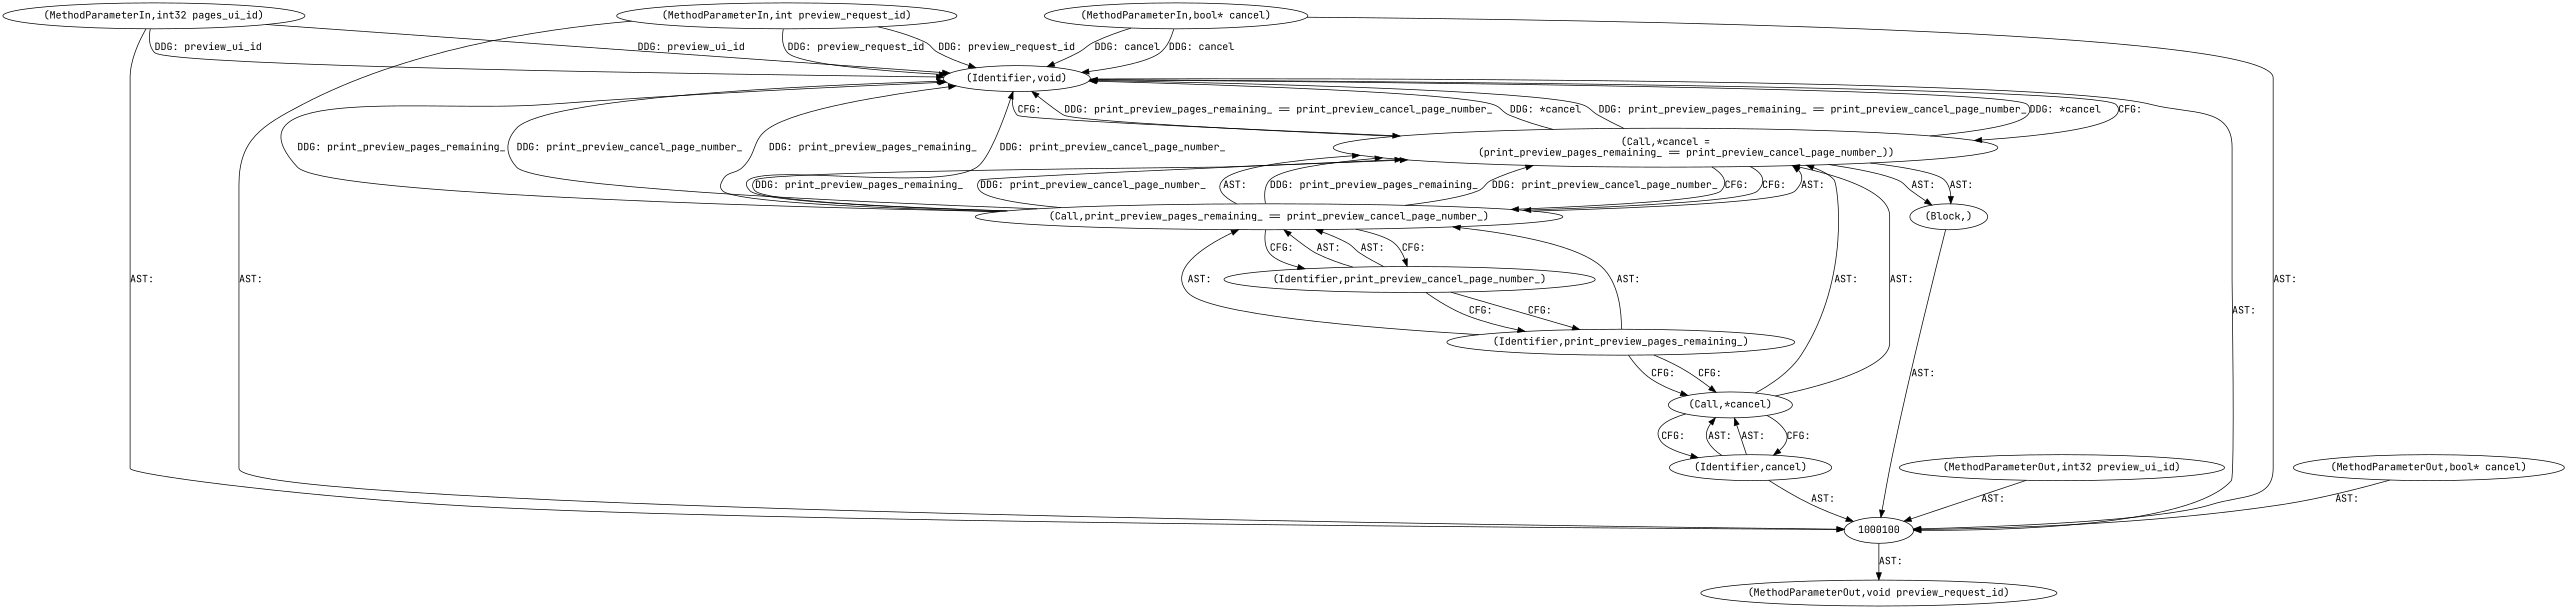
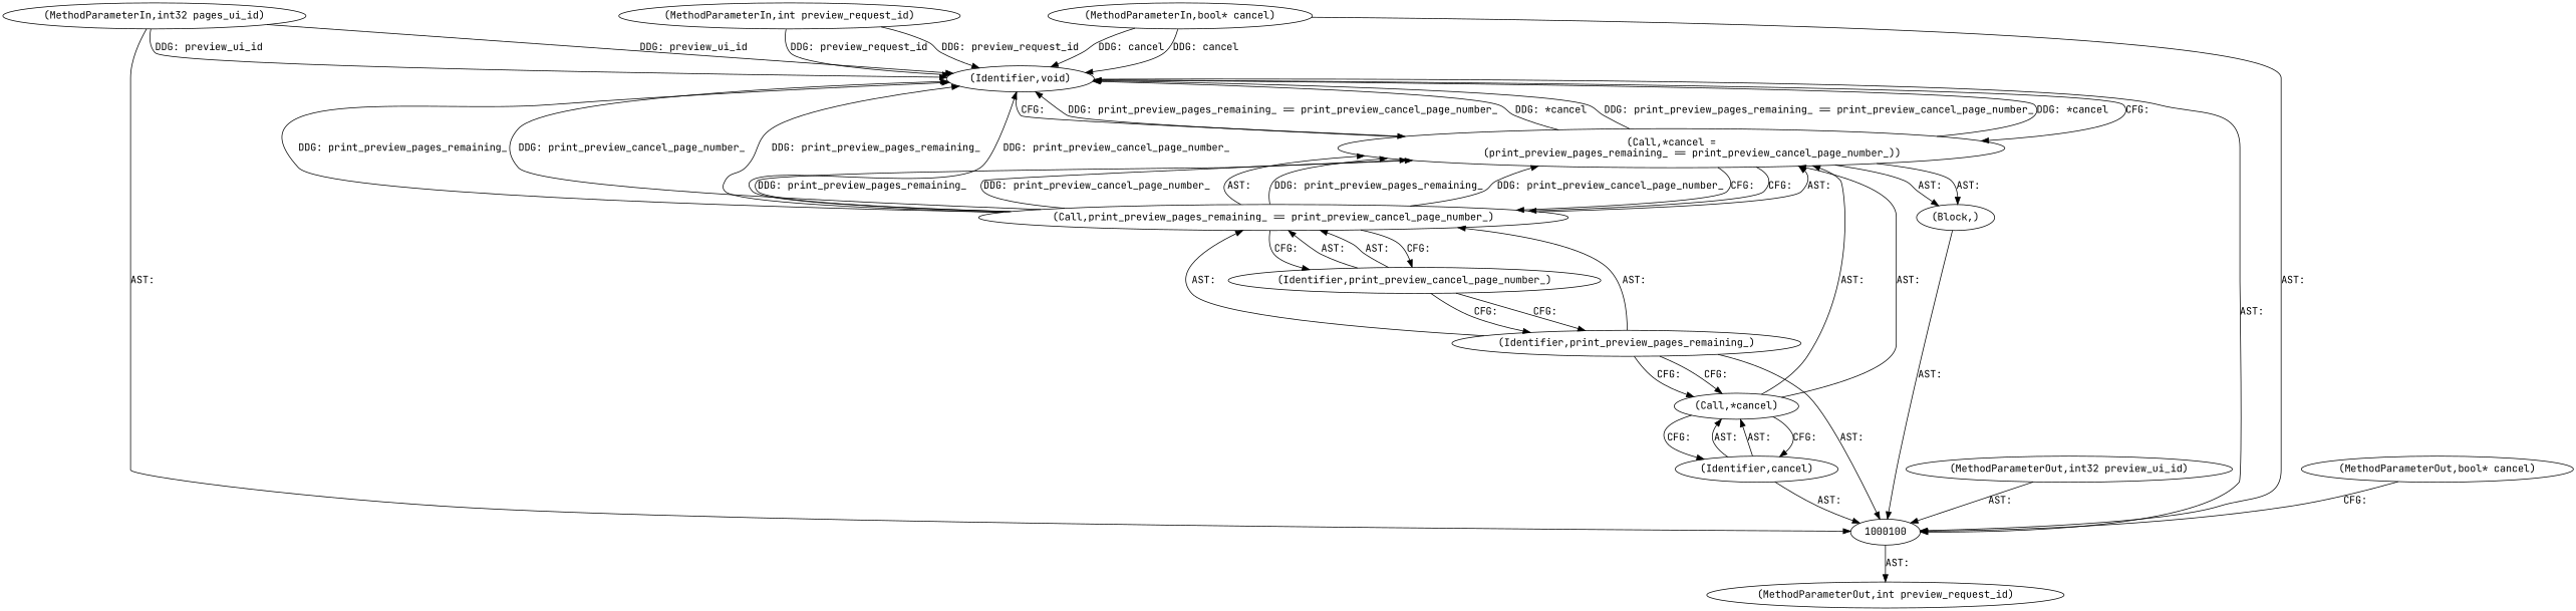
  digraph {
    fontname="JetBrains Mono"
    node [fontname="JetBrains Mono"]
    edge [fontname="JetBrains Mono"]
    n1 [label="(Identifier,void)"]
    n2 [label="(Call,*cancel =\n       (print_preview_pages_remaining_ == print_preview_cancel_page_number_))"]
    1000100
    n4 [label="(Block,)"]
    n5 [label="(Call,print_preview_pages_remaining_ == print_preview_cancel_page_number_)"]
-   n6 [label="(MethodParameterOut,void preview_request_id)"]
+   n6 [label="(MethodParameterOut,int preview_request_id)"]
    n7 [label="(MethodParameterIn,int32 pages_ui_id)"]
    n8 [label="(MethodParameterOut,int32 preview_ui_id)"]
    n9 [label="(MethodParameterIn,int preview_request_id)"]
    n10 [label="(MethodParameterIn,bool* cancel)"]
    n11 [label="(MethodParameterOut,bool* cancel)"]
    n12 [label="(Identifier,print_preview_cancel_page_number_)"]
    n13 [label="(Call,*cancel)"]
    n14 [label="(Identifier,cancel)"]
    n15 [label="(Identifier,print_preview_pages_remaining_)"]
    n1 -> n2 [label="CFG: "]
    n1 -> n2 [label="CFG: "]
    n1 -> 1000100 [label="AST: "]
    n2 -> n1 [label="DDG: print_preview_pages_remaining_ == print_preview_cancel_page_number_"]
    n2 -> n1 [label="DDG: *cancel"]
    n2 -> n1 [label="DDG: print_preview_pages_remaining_ == print_preview_cancel_page_number_"]
    n2 -> n1 [label="DDG: *cancel"]
    n2 -> n4 [label="AST: "]
    n2 -> n4 [label="AST: "]
    n2 -> n5 [label="CFG: "]
    n2 -> n5 [label="CFG: "]
    1000100 -> n6 [label="AST: "]
    n4 -> 1000100 [label="AST: "]
    n5 -> n1 [label="DDG: print_preview_cancel_page_number_"]
    n5 -> n1 [label="DDG: print_preview_pages_remaining_"]
    n5 -> n1 [label="DDG: print_preview_cancel_page_number_"]
    n5 -> n1 [label="DDG: print_preview_pages_remaining_"]
    n5 -> n2 [label="AST: "]
    n5 -> n2 [label="DDG: print_preview_pages_remaining_"]
    n5 -> n2 [label="DDG: print_preview_cancel_page_number_"]
    n5 -> n2 [label="AST: "]
    n5 -> n2 [label="DDG: print_preview_pages_remaining_"]
    n5 -> n2 [label="DDG: print_preview_cancel_page_number_"]
    n5 -> n12 [label="CFG: "]
    n5 -> n12 [label="CFG: "]
    n7 -> n1 [label="DDG: preview_ui_id"]
    n7 -> n1 [label="DDG: preview_ui_id"]
    n7 -> 1000100 [label="AST: "]
    n8 -> 1000100 [label="AST: "]
    n9 -> n1 [label="DDG: preview_request_id"]
    n9 -> n1 [label="DDG: preview_request_id"]
-   n9 -> 1000100 [label="AST: "]
+   n15 -> 1000100 [label="AST: "]
    n10 -> n1 [label="DDG: cancel"]
    n10 -> n1 [label="DDG: cancel"]
    n10 -> 1000100 [label="AST: "]
-   n11 -> 1000100 [label="AST: "]
+   n11 -> 1000100 [label="CFG: "]
    n12 -> n5 [label="AST: "]
    n12 -> n5 [label="AST: "]
    n12 -> n15 [label="CFG: "]
    n12 -> n15 [label="CFG: "]
    n13 -> n2 [label="AST: "]
    n13 -> n2 [label="AST: "]
    n13 -> n14 [label="CFG: "]
    n13 -> n14 [label="CFG: "]
    n14 -> 1000100 [label="AST: "]
    n14 -> n13 [label="AST: "]
    n14 -> n13 [label="AST: "]
    n15 -> n5 [label="AST: "]
    n15 -> n5 [label="AST: "]
    n15 -> n13 [label="CFG: "]
    n15 -> n13 [label="CFG: "]
  }
